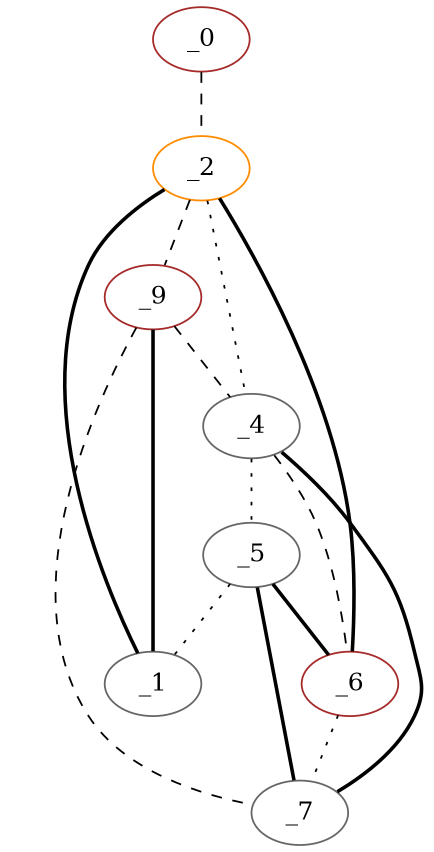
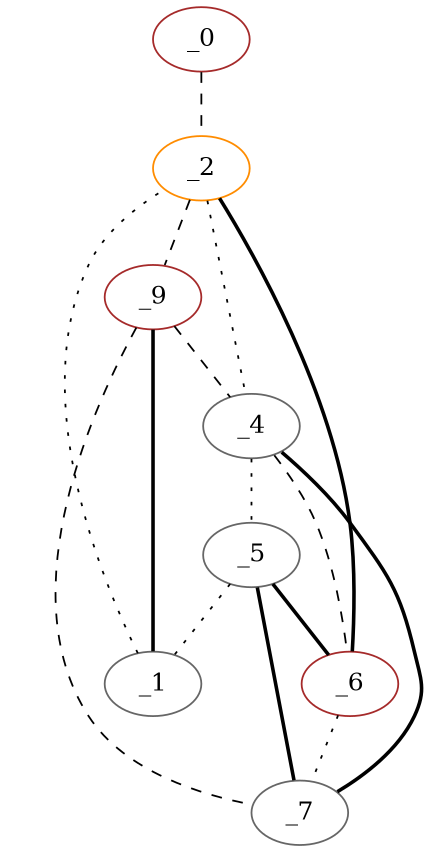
  graph {
    node [color=gray40 x=123]
    edge [style=bold valence=1]
    _0 [color=brown x=4 y=27]
    _2 [color=darkorange x=14 y=33]
    _1 [x=10 y=18]
    n4 [color=brown label=_9 x=104 y=13]
    _4 [x=116 y=32]
    _6 [color=brown y=88]
    _7 [x=125 y=23]
    _5 [y=34]
    _0 -- _2 [style=dashed]
    _2 -- n4 [style=dashed valence=2]
    _2 -- _4 [style=dotted valence=2]
    _2 -- _6
-   _1 -- _2 [valence=2]
+   _1 -- _2 [style=dotted valence=2]
    _1 -- n4
    n4 -- _4 [style=dashed]
    n4 -- _7 [style=dashed]
    _4 -- _6 [style=dashed valence=2]
    _4 -- _7 [valence=2]
    _4 -- _5 [style=dotted valence=2]
    _6 -- _7 [style=dotted]
    _5 -- _1 [style=dotted]
    _5 -- _6 [valence=2]
    _5 -- _7
  }
